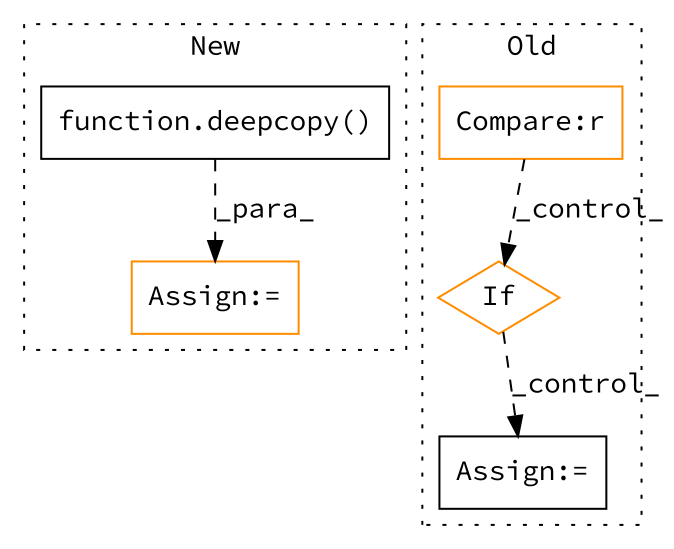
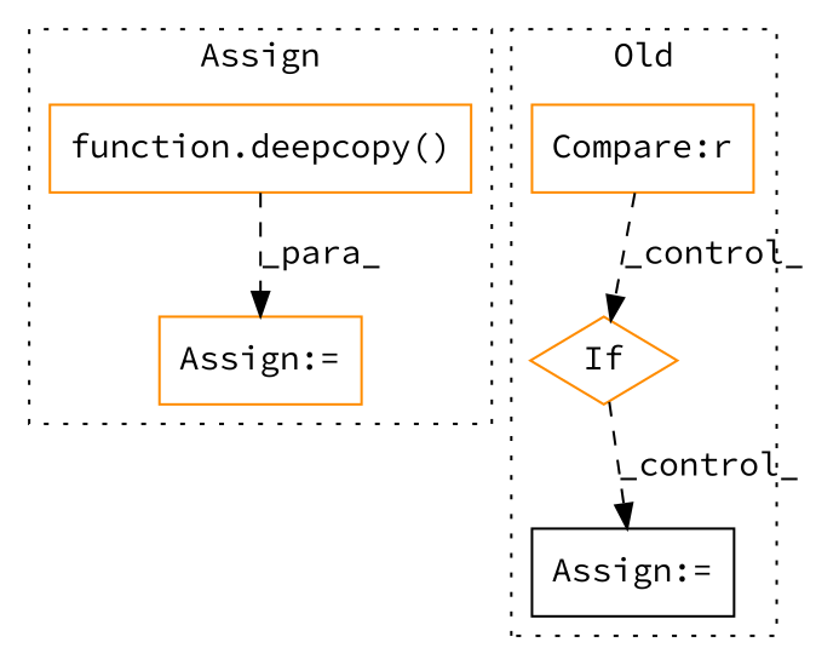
  digraph {
    fontname="Source Code Pro"
    node [a=68 color=darkorange fontname="Source Code Pro" l=3 shape=box]
    edge [fontname="Source Code Pro" style=dashed]
-   n1 [a=75 color=black l="9,1" label="function.deepcopy()" s="9713,9737"]
+   n1 [a=75 l="9,1" label="function.deepcopy()" s="9713,9737"]
    n2 [label="Assign:=" s=9710]
    n3 [a=96 label=If s=9587 shape=diamond]
    n4 [color=black label="Assign:=" s=9695]
    n5 [a=40 l=20 label="Compare:r" s=9590]
    subgraph cluster_1 {
-     label=New
+     label=Assign
      style=dotted
      n1
      n2
    }
    subgraph cluster_2 {
      label=Old
      style=dotted
      n3
      n4
      n5
    }
    n1 -> n2 [label=_para_]
    n3 -> n4 [label=_control_]
    n5 -> n3 [label=_control_]
  }
